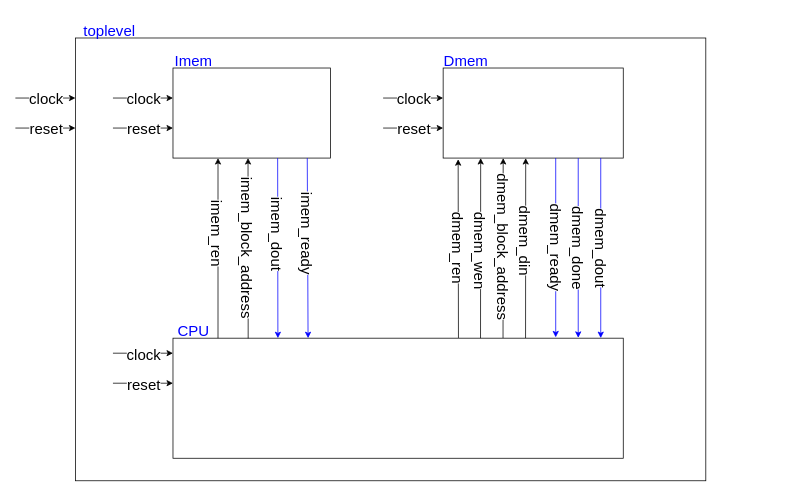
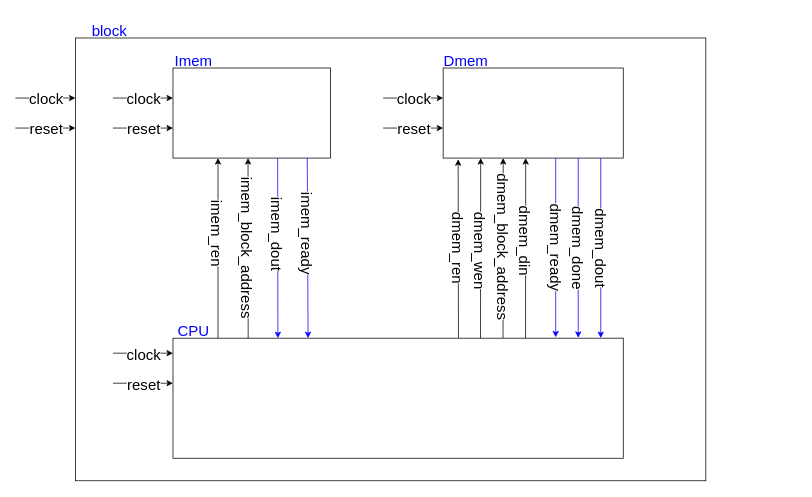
  <mxCell id="0" />
  <mxCell id="1" parent="0" />
  <mxCell id="2" value="" style="rounded=0;whiteSpace=wrap;html=1;fillColor=none;" parent="1" vertex="1"><mxGeometry x="100" y="50" width="840" height="590" as="geometry" /></mxCell>
- <mxCell id="3" value="&lt;font color=&quot;#0000ff&quot; style=&quot;font-size: 20px;&quot;&gt;toplevel&lt;/font&gt;" style="text;html=1;align=center;verticalAlign=middle;resizable=0;points=[];autosize=1;strokeColor=none;fillColor=none;" parent="1" vertex="1"><mxGeometry x="100" y="20" width="90" height="40" as="geometry" /></mxCell>
+ <mxCell id="3" value="&lt;font color=&quot;#0000ff&quot; style=&quot;font-size: 20px;&quot;&gt;block&lt;/font&gt;" style="text;html=1;align=center;verticalAlign=middle;resizable=0;points=[];autosize=1;strokeColor=none;fillColor=none;" parent="1" vertex="1"><mxGeometry x="100" y="20" width="90" height="40" as="geometry" /></mxCell>
  <mxCell id="4" value="" style="rounded=0;whiteSpace=wrap;html=1;fillColor=none;" parent="1" vertex="1"><mxGeometry x="230" y="90" width="210" height="120" as="geometry" /></mxCell>
  <mxCell id="5" value="&lt;font color=&quot;#0000ff&quot; style=&quot;font-size: 20px;&quot;&gt;Imem&lt;br&gt;&lt;/font&gt;" style="text;html=1;align=center;verticalAlign=middle;resizable=0;points=[];autosize=1;" parent="1" vertex="1"><mxGeometry x="222" y="60" width="70" height="40" as="geometry" /></mxCell>
  <mxCell id="6" value="&lt;font color=&quot;#0000ff&quot; style=&quot;font-size: 20px;&quot;&gt;Dmem&lt;br&gt;&lt;/font&gt;" style="text;html=1;align=center;verticalAlign=middle;resizable=0;points=[];autosize=1;strokeColor=none;fillColor=none;" parent="1" vertex="1"><mxGeometry x="580" y="60" width="80" height="40" as="geometry" /></mxCell>
  <mxCell id="7" value="" style="endArrow=classic;html=1;rounded=0;" parent="1" edge="1"><mxGeometry width="50" height="50" relative="1" as="geometry"><mxPoint x="510" as="sourcePoint" y="130" /><mxPoint x="590" as="targetPoint" y="130" /></mxGeometry></mxCell>
  <mxCell id="8" value="&lt;div style=&quot;font-size: 20px;&quot;&gt;&lt;font style=&quot;font-size: 20px;&quot;&gt;clock&lt;/font&gt;&lt;/div&gt;" style="edgeLabel;html=1;align=center;verticalAlign=middle;resizable=0;points=[];" parent="7" vertex="1" connectable="0"><mxGeometry x="0.042" y="-6" relative="1" as="geometry"><mxPoint x="-2" y="-6" as="offset" /></mxGeometry></mxCell>
  <mxCell id="9" value="" style="endArrow=classic;html=1;rounded=0;entryX=0;entryY=0.16;entryDx=0;entryDy=0;entryPerimeter=0;" parent="1" edge="1"><mxGeometry width="50" height="50" relative="1" as="geometry"><mxPoint x="150" y="170" as="sourcePoint" /><mxPoint x="230" y="170" as="targetPoint" /></mxGeometry></mxCell>
  <mxCell id="10" value="&lt;font style=&quot;font-size: 20px;&quot;&gt;reset&lt;/font&gt;" style="edgeLabel;html=1;align=center;verticalAlign=middle;resizable=0;points=[];" parent="9" vertex="1" connectable="0"><mxGeometry x="0.042" y="-6" relative="1" as="geometry"><mxPoint x="-2" y="-6" as="offset" /></mxGeometry></mxCell>
  <mxCell id="11" value="" style="endArrow=classic;html=1;rounded=0;" parent="1" edge="1"><mxGeometry width="50" height="50" relative="1" as="geometry"><mxPoint x="510" y="170" as="sourcePoint" /><mxPoint x="590" y="170" as="targetPoint" /></mxGeometry></mxCell>
  <mxCell id="12" value="&lt;font style=&quot;font-size: 20px;&quot;&gt;reset&lt;/font&gt;" style="edgeLabel;html=1;align=center;verticalAlign=middle;resizable=0;points=[];" parent="11" vertex="1" connectable="0"><mxGeometry x="0.042" y="-6" relative="1" as="geometry"><mxPoint x="-2" y="-6" as="offset" /></mxGeometry></mxCell>
  <mxCell id="13" value="" style="rounded=0;whiteSpace=wrap;html=1;shadow=0;glass=0;fillColor=none;" parent="1" vertex="1"><mxGeometry x="590" y="90" width="240" height="120" as="geometry" /></mxCell>
  <mxCell id="14" value="" style="endArrow=classic;html=1;rounded=0;exitX=0.1;exitY=0;exitDx=0;exitDy=0;exitPerimeter=0;" parent="1" source="36" edge="1"><mxGeometry width="50" height="50" relative="1" as="geometry"><mxPoint x="290" y="390" as="sourcePoint" /><mxPoint x="290" y="210" as="targetPoint" /></mxGeometry></mxCell>
  <mxCell id="15" value="&lt;font style=&quot;font-size: 20px;&quot;&gt;imem_ren&lt;/font&gt;" style="edgeLabel;html=1;align=center;verticalAlign=middle;resizable=0;points=[];rotation=90;" parent="14" vertex="1" connectable="0"><mxGeometry x="0.069" y="-1" relative="1" as="geometry"><mxPoint x="-1" y="-13" as="offset" /></mxGeometry></mxCell>
  <mxCell id="16" value="" style="endArrow=classic;html=1;rounded=0;entryX=0.153;entryY=1.006;entryDx=0;entryDy=0;entryPerimeter=0;exitX=0.167;exitY=0.002;exitDx=0;exitDy=0;exitPerimeter=0;" parent="1" source="36" edge="1"><mxGeometry width="50" height="50" relative="1" as="geometry"><mxPoint x="330" y="390" as="sourcePoint" /><mxPoint x="330" y="210" as="targetPoint" /></mxGeometry></mxCell>
  <mxCell id="17" value="&lt;font style=&quot;font-size: 20px;&quot;&gt;imem_block_address&lt;/font&gt;" style="edgeLabel;html=1;align=center;verticalAlign=middle;resizable=0;points=[];rotation=90;" parent="16" vertex="1" connectable="0"><mxGeometry x="0.069" y="-1" relative="1" as="geometry"><mxPoint x="-1" y="6" as="offset" /></mxGeometry></mxCell>
  <mxCell id="18" value="" style="endArrow=classic;html=1;rounded=0;strokeColor=#0000FF;entryX=0.233;entryY=0;entryDx=0;entryDy=0;entryPerimeter=0;" parent="1" target="36" edge="1"><mxGeometry width="50" height="50" relative="1" as="geometry"><mxPoint x="369.47" y="210" as="sourcePoint" /><mxPoint x="369.81" y="390" as="targetPoint" /></mxGeometry></mxCell>
  <mxCell id="19" value="&lt;font style=&quot;font-size: 20px;&quot;&gt;imem_dout&lt;/font&gt;" style="edgeLabel;html=1;align=center;verticalAlign=middle;resizable=0;points=[];rotation=90;" parent="1" vertex="1" connectable="0"><mxGeometry x="370" y="310" as="geometry" /></mxCell>
  <mxCell id="20" value="" style="endArrow=classic;html=1;rounded=0;strokeColor=#0000FF;entryX=0.3;entryY=0;entryDx=0;entryDy=0;entryPerimeter=0;" parent="1" target="36" edge="1"><mxGeometry width="50" height="50" relative="1" as="geometry"><mxPoint x="408.95" y="210" as="sourcePoint" /><mxPoint x="408.95" y="390" as="targetPoint" /></mxGeometry></mxCell>
  <mxCell id="21" value="&lt;font style=&quot;font-size: 20px;&quot;&gt;imem_ready&lt;/font&gt;" style="edgeLabel;html=1;align=center;verticalAlign=middle;resizable=0;points=[];rotation=90;" parent="1" vertex="1" connectable="0"><mxGeometry x="410" y="310" as="geometry"><mxPoint x="-1" y="-6.123e-17" as="offset" /></mxGeometry></mxCell>
  <mxCell id="22" value="" style="endArrow=classic;html=1;rounded=0;entryX=0.153;entryY=1.006;entryDx=0;entryDy=0;entryPerimeter=0;exitX=0.634;exitY=-0.002;exitDx=0;exitDy=0;exitPerimeter=0;" parent="1" source="36" edge="1"><mxGeometry width="50" height="50" relative="1" as="geometry"><mxPoint x="609.8" y="410" as="sourcePoint" /><mxPoint x="610" y="211.6" as="targetPoint" /></mxGeometry></mxCell>
  <mxCell id="23" value="&lt;font style=&quot;font-size: 20px;&quot;&gt;dmem_ren&lt;/font&gt;" style="edgeLabel;html=1;align=center;verticalAlign=middle;resizable=0;points=[];rotation=90;" parent="22" vertex="1" connectable="0"><mxGeometry x="0.069" y="-1" relative="1" as="geometry"><mxPoint y="6" as="offset" /></mxGeometry></mxCell>
  <mxCell id="24" value="" style="endArrow=classic;html=1;rounded=0;entryX=0.153;entryY=1.006;entryDx=0;entryDy=0;entryPerimeter=0;exitX=0.683;exitY=0;exitDx=0;exitDy=0;exitPerimeter=0;" parent="1" source="36" edge="1"><mxGeometry width="50" height="50" relative="1" as="geometry"><mxPoint x="640" y="389" as="sourcePoint" /><mxPoint x="640" y="210" as="targetPoint" /></mxGeometry></mxCell>
  <mxCell id="25" value="&lt;font style=&quot;font-size: 20px;&quot;&gt;dmem_wen&lt;/font&gt;" style="edgeLabel;html=1;align=center;verticalAlign=middle;resizable=0;points=[];rotation=90;" parent="24" vertex="1" connectable="0"><mxGeometry x="0.069" y="-1" relative="1" as="geometry"><mxPoint y="11" as="offset" /></mxGeometry></mxCell>
  <mxCell id="26" value="" style="endArrow=classic;html=1;rounded=0;entryX=0.153;entryY=1.006;entryDx=0;entryDy=0;entryPerimeter=0;exitX=0.733;exitY=-0.001;exitDx=0;exitDy=0;exitPerimeter=0;" parent="1" source="36" edge="1"><mxGeometry width="50" height="50" relative="1" as="geometry"><mxPoint x="670" y="390" as="sourcePoint" /><mxPoint x="670" y="210" as="targetPoint" /></mxGeometry></mxCell>
  <mxCell id="27" value="&lt;font style=&quot;font-size: 20px;&quot;&gt;dmem_block_address&lt;/font&gt;" style="edgeLabel;html=1;align=center;verticalAlign=middle;resizable=0;points=[];rotation=90;" parent="26" vertex="1" connectable="0"><mxGeometry x="0.069" y="-1" relative="1" as="geometry"><mxPoint x="-1" y="6" as="offset" /></mxGeometry></mxCell>
  <mxCell id="28" value="" style="endArrow=classic;html=1;rounded=0;entryX=0.153;entryY=1.006;entryDx=0;entryDy=0;entryPerimeter=0;exitX=0.783;exitY=-0.001;exitDx=0;exitDy=0;exitPerimeter=0;" parent="1" source="36" edge="1"><mxGeometry width="50" height="50" relative="1" as="geometry"><mxPoint x="700" y="389" as="sourcePoint" /><mxPoint x="700" y="210" as="targetPoint" /></mxGeometry></mxCell>
  <mxCell id="29" value="&lt;font style=&quot;font-size: 20px;&quot;&gt;dmem_din&lt;/font&gt;" style="edgeLabel;html=1;align=center;verticalAlign=middle;resizable=0;points=[];rotation=90;" parent="28" vertex="1" connectable="0"><mxGeometry x="0.069" y="-1" relative="1" as="geometry"><mxPoint x="-1" y="-2" as="offset" /></mxGeometry></mxCell>
  <mxCell id="30" value="" style="endArrow=none;html=1;rounded=0;entryX=0.153;entryY=1.006;entryDx=0;entryDy=0;entryPerimeter=0;startArrow=classic;startFill=1;endFill=0;strokeColor=#0000FF;exitX=0.85;exitY=-0.007;exitDx=0;exitDy=0;exitPerimeter=0;" parent="1" edge="1"><mxGeometry width="50" height="50" relative="1" as="geometry"><mxPoint x="740" y="448.88" as="sourcePoint" /><mxPoint x="740" y="210" as="targetPoint" /></mxGeometry></mxCell>
  <mxCell id="31" value="&lt;font style=&quot;font-size: 20px;&quot;&gt;dmem_ready&lt;/font&gt;" style="edgeLabel;html=1;align=center;verticalAlign=middle;resizable=0;points=[];rotation=90;" parent="30" vertex="1" connectable="0"><mxGeometry x="0.069" y="-1" relative="1" as="geometry"><mxPoint y="7" as="offset" /></mxGeometry></mxCell>
  <mxCell id="32" value="" style="endArrow=none;html=1;rounded=0;entryX=0.153;entryY=1.006;entryDx=0;entryDy=0;entryPerimeter=0;startArrow=classic;startFill=1;endFill=0;strokeColor=#0000FF;exitX=0.9;exitY=-0.003;exitDx=0;exitDy=0;exitPerimeter=0;" parent="1" source="36" edge="1"><mxGeometry width="50" height="50" relative="1" as="geometry"><mxPoint x="770" y="389" as="sourcePoint" /><mxPoint x="770" y="210" as="targetPoint" /></mxGeometry></mxCell>
  <mxCell id="33" value="&lt;font style=&quot;font-size: 20px;&quot;&gt;dmem_done&lt;/font&gt;" style="edgeLabel;html=1;align=center;verticalAlign=middle;resizable=0;points=[];rotation=90;" parent="32" vertex="1" connectable="0"><mxGeometry x="0.069" y="-1" relative="1" as="geometry"><mxPoint y="7" as="offset" /></mxGeometry></mxCell>
  <mxCell id="34" value="" style="endArrow=none;html=1;rounded=0;entryX=0.153;entryY=1.006;entryDx=0;entryDy=0;entryPerimeter=0;startArrow=classic;startFill=1;endFill=0;strokeColor=#0000FF;exitX=0.95;exitY=-0.001;exitDx=0;exitDy=0;exitPerimeter=0;" parent="1" source="36" edge="1"><mxGeometry width="50" height="50" relative="1" as="geometry"><mxPoint x="800" y="389" as="sourcePoint" /><mxPoint x="800" y="210" as="targetPoint" /></mxGeometry></mxCell>
  <mxCell id="35" value="&lt;font style=&quot;font-size: 20px;&quot;&gt;dmem_dout&lt;/font&gt;" style="edgeLabel;html=1;align=center;verticalAlign=middle;resizable=0;points=[];rotation=90;" parent="34" vertex="1" connectable="0"><mxGeometry x="0.069" y="-1" relative="1" as="geometry"><mxPoint y="7" as="offset" /></mxGeometry></mxCell>
  <mxCell id="36" value="" style="rounded=0;whiteSpace=wrap;html=1;fillColor=none;" parent="1" vertex="1"><mxGeometry x="230" y="450" width="600" height="160" as="geometry" /></mxCell>
  <mxCell id="37" value="&lt;font style=&quot;font-size: 20px;&quot; color=&quot;#0000ff&quot;&gt;CPU&lt;/font&gt;" style="text;html=1;align=center;verticalAlign=middle;resizable=0;points=[];autosize=1;strokeWidth=1;" parent="1" vertex="1"><mxGeometry x="222" y="420" width="70" height="40" as="geometry" /></mxCell>
  <mxCell id="38" value="" style="endArrow=classic;html=1;rounded=0;entryX=0;entryY=0.16;entryDx=0;entryDy=0;entryPerimeter=0;" parent="1" edge="1"><mxGeometry width="50" height="50" relative="1" as="geometry"><mxPoint x="150" as="sourcePoint" y="130" /><mxPoint x="230" as="targetPoint" y="130" /></mxGeometry></mxCell>
  <mxCell id="39" value="&lt;div style=&quot;font-size: 20px;&quot;&gt;&lt;font style=&quot;font-size: 20px;&quot;&gt;clock&lt;/font&gt;&lt;/div&gt;" style="edgeLabel;html=1;align=center;verticalAlign=middle;resizable=0;points=[];" parent="38" vertex="1" connectable="0"><mxGeometry x="0.042" y="-6" relative="1" as="geometry"><mxPoint x="-2" y="-6" as="offset" /></mxGeometry></mxCell>
  <mxCell id="40" value="" style="endArrow=classic;html=1;rounded=0;entryX=0;entryY=0.16;entryDx=0;entryDy=0;entryPerimeter=0;" parent="1" edge="1"><mxGeometry width="50" height="50" relative="1" as="geometry"><mxPoint x="150" y="470" as="sourcePoint" /><mxPoint x="230" y="470" as="targetPoint" /></mxGeometry></mxCell>
  <mxCell id="41" value="&lt;div style=&quot;font-size: 20px;&quot;&gt;&lt;font style=&quot;font-size: 20px;&quot;&gt;clock&lt;/font&gt;&lt;/div&gt;" style="edgeLabel;html=1;align=center;verticalAlign=middle;resizable=0;points=[];" parent="40" vertex="1" connectable="0"><mxGeometry x="0.042" y="-6" relative="1" as="geometry"><mxPoint x="-2" y="-6" as="offset" /></mxGeometry></mxCell>
  <mxCell id="42" value="" style="endArrow=classic;html=1;rounded=0;entryX=0;entryY=0.16;entryDx=0;entryDy=0;entryPerimeter=0;" parent="1" edge="1"><mxGeometry width="50" height="50" relative="1" as="geometry"><mxPoint x="150" y="510" as="sourcePoint" /><mxPoint x="230" y="510" as="targetPoint" /></mxGeometry></mxCell>
  <mxCell id="43" value="&lt;font style=&quot;font-size: 20px;&quot;&gt;reset&lt;/font&gt;" style="edgeLabel;html=1;align=center;verticalAlign=middle;resizable=0;points=[];" parent="42" vertex="1" connectable="0"><mxGeometry x="0.042" y="-6" relative="1" as="geometry"><mxPoint x="-2" y="-6" as="offset" /></mxGeometry></mxCell>
  <mxCell id="44" value="&amp;nbsp;" style="text;whiteSpace=wrap;html=1;" vertex="1" parent="1"><mxGeometry x="1020" y="440" width="40" height="40" as="geometry" /></mxCell>
  <mxCell id="45" value="" style="endArrow=classic;html=1;rounded=0;entryX=0;entryY=0.16;entryDx=0;entryDy=0;entryPerimeter=0;" edge="1" parent="1"><mxGeometry width="50" height="50" relative="1" as="geometry"><mxPoint x="20" as="sourcePoint" y="130" /><mxPoint x="100" as="targetPoint" y="130" /></mxGeometry></mxCell>
  <mxCell id="46" value="&lt;div style=&quot;font-size: 20px;&quot;&gt;&lt;font style=&quot;font-size: 20px;&quot;&gt;clock&lt;/font&gt;&lt;/div&gt;" style="edgeLabel;html=1;align=center;verticalAlign=middle;resizable=0;points=[];" vertex="1" connectable="0" parent="45"><mxGeometry x="0.042" y="-6" relative="1" as="geometry"><mxPoint x="-2" y="-6" as="offset" /></mxGeometry></mxCell>
  <mxCell id="47" value="" style="endArrow=classic;html=1;rounded=0;entryX=0;entryY=0.16;entryDx=0;entryDy=0;entryPerimeter=0;" edge="1" parent="1"><mxGeometry width="50" height="50" relative="1" as="geometry"><mxPoint x="20" y="170" as="sourcePoint" /><mxPoint x="100" y="170" as="targetPoint" /></mxGeometry></mxCell>
  <mxCell id="48" value="&lt;font style=&quot;font-size: 20px;&quot;&gt;reset&lt;/font&gt;" style="edgeLabel;html=1;align=center;verticalAlign=middle;resizable=0;points=[];" vertex="1" connectable="0" parent="47"><mxGeometry x="0.042" y="-6" relative="1" as="geometry"><mxPoint x="-2" y="-6" as="offset" /></mxGeometry></mxCell>
